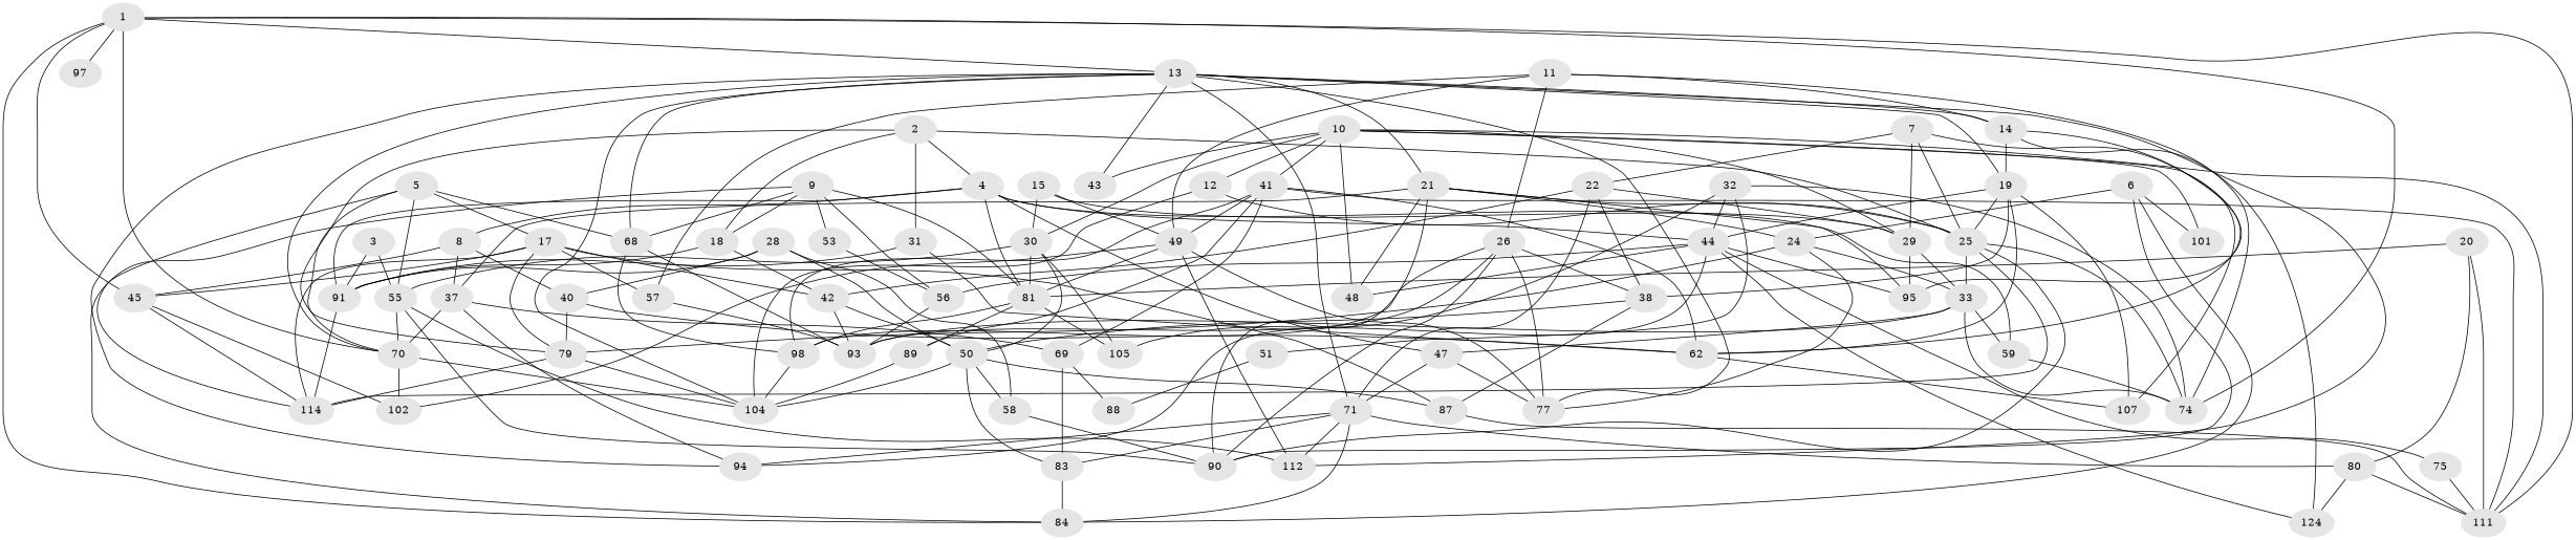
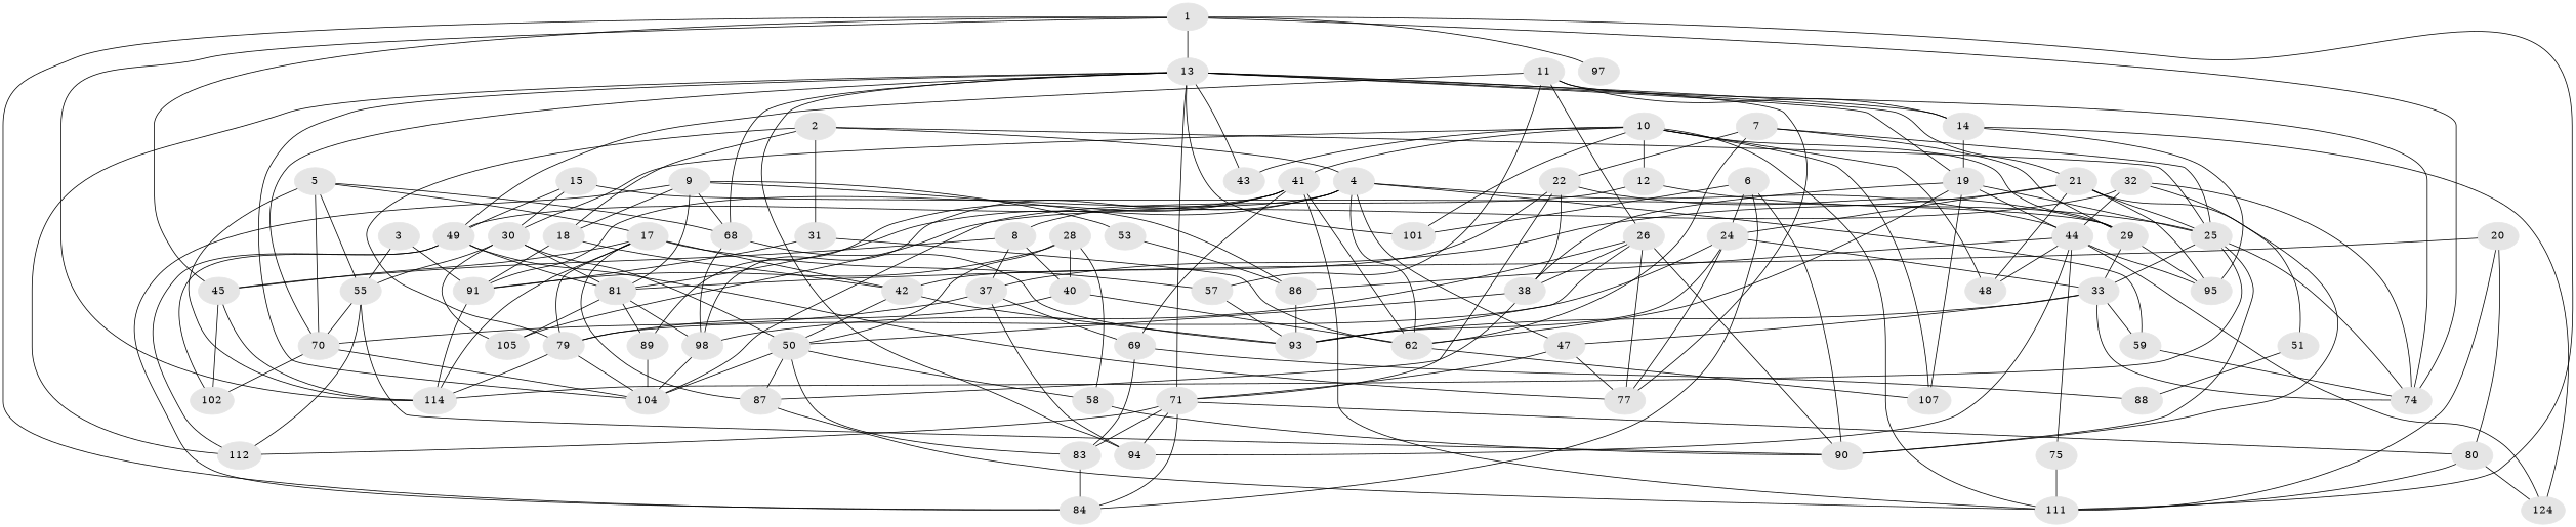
  graph {
    node [color=gray90 style=filled]
    1 [super="+123"]
    13 [super="+121"]
    45 [super="+46"]
    74 [super="+125"]
    84 [super="+109"]
    97
    111 [super="+115"]
    114 [super="+120"]
    68 [super="+73"]
    70 [super="+85"]
    101
    43
    14 [super="+34"]
    104 [super="+117"]
    19 [super="+92"]
    21 [super="+113"]
    71 [super="+110"]
    77 [super="+127"]
    94 [super="+122"]
    112
    102
    2 [super="+76"]
    4 [super="+63"]
    18
    25 [super="+35"]
    31
    79
    91
    8
    44 [super="+60"]
    47
    59 [super="+82"]
    62 [super="+99"]
    81 [super="+129"]
    42
    90 [super="+116"]
    33 [super="+72"]
    55 [super="+66"]
    3
    37 [super="+108"]
    40 [super="+119"]
-   56
+   56 [label=86]
    48
    95 [super="+106"]
    124
    75
    107
    98 [super="+126"]
    105
    89
    5 [super="+16"]
    17 [super="+52"]
    57
    87
    93 [super="+100"]
    24 [super="+27"]
    6
    22 [super="+86"]
    29 [super="+118"]
    38 [super="+65"]
    7
    69
    9 [super="+96"]
    53
    10 [super="+39"]
    12
    30 [super="+78"]
    41 [super="+61"]
    50 [super="+64"]
    49 [super="+103"]
    11 [super="+23"]
    26 [super="+67"]
    80
    83
    15
    20 [super="+128"]
    28 [super="+54"]
    58
    32
    51
    88
    1 -- 13
    1 -- 45
    1 -- 74
    1 -- 84
    1 -- 97
    1 -- 111
-   1 -- 70
+   1 -- 114
    13 -- 68
    13 -- 70
+   13 -- 101
    13 -- 43
    13 -- 14
    13 -- 104
    13 -- 19
    13 -- 21
    13 -- 71
    13 -- 77
    13 -- 94
    13 -- 112
    45 -- 114
    45 -- 102
    68 -- 98
    68 -- 93
    70 -- 104
    70 -- 102
    14 -- 19
    14 -- 95
    14 -- 124
    19 -- 25
    19 -- 44
    19 -- 62
    19 -- 107
    19 -- 38
    21 -- 25
    21 -- 90
    21 -- 37
    21 -- 48
    21 -- 95
    21 -- 24
    71 -- 84
    71 -- 94
    71 -- 112
    71 -- 80
    71 -- 83
    2 -- 4
    2 -- 18
    2 -- 25
    2 -- 31
    2 -- 79
    4 -- 91
    4 -- 8
    4 -- 44
    4 -- 47
    4 -- 59
+   4 -- 62
    4 -- 81
    18 -- 91
    18 -- 42
    25 -- 74
    25 -- 114
    25 -- 90
    25 -- 33
    31 -- 91
    31 -- 62
    79 -- 114
    79 -- 104
    91 -- 114
    8 -- 45
    8 -- 37
    8 -- 40
    44 -- 94
    44 -- 56
    44 -- 48 [weight=2]
    44 -- 95
    44 -- 124
    44 -- 75
    47 -- 71
    47 -- 77
    59 -- 74
    62 -- 107
    81 -- 98
    81 -- 105
    81 -- 89
    42 -- 93
    42 -- 50
    33 -- 74
    33 -- 47
    33 -- 59
    33 -- 93
    55 -- 70
    55 -- 112
    55 -- 90
    3 -- 91
    3 -- 55
    37 -- 70
    37 -- 94
    37 -- 69
    40 -- 79
    40 -- 62
    56 -- 93
    75 -- 111
    98 -- 104
    89 -- 104
    5 -- 114
    5 -- 68
    5 -- 70
    5 -- 55 [weight=2]
    5 -- 17
    17 -- 45
    17 -- 114
    17 -- 79
    17 -- 42
    17 -- 57
    17 -- 87
    57 -- 93
    87 -- 111
    24 -- 77
    24 -- 79
    24 -- 33
+   24 -- 93
    6 -- 84
    6 -- 101
    6 -- 90
    6 -- 24
    22 -- 71
    22 -- 42
    22 -- 29
    22 -- 38
    29 -- 33
    29 -- 95
    38 -- 87
    38 -- 50
    7 -- 25
    7 -- 62
    7 -- 22
    7 -- 29
    69 -- 83
    69 -- 88
    9 -- 84
    9 -- 68
    9 -- 18
    9 -- 81
    9 -- 56
    9 -- 53
    53 -- 56
    10 -- 111
    10 -- 101
    10 -- 43
    10 -- 48
    10 -- 107
    10 -- 29
    10 -- 12
    10 -- 30
    10 -- 41
    12 -- 104
    12 -- 25
    30 -- 81
    30 -- 55
    30 -- 105
    30 -- 50
    41 -- 111
    41 -- 62
    41 -- 98
    41 -- 89
    41 -- 69
    41 -- 49
    50 -- 104
    50 -- 87
    50 -- 83
    50 -- 58
    49 -- 77
    49 -- 112
    49 -- 102
    49 -- 81
    11 -- 74
    11 -- 14
    11 -- 57
    11 -- 49
    11 -- 26
    26 -- 77
    26 -- 90
    26 -- 98
    26 -- 93
    26 -- 38
    80 -- 111
    80 -- 124
    83 -- 84
    15 -- 29
    15 -- 30
    15 -- 49
    20 -- 111
    20 -- 81
    20 -- 80
    28 -- 91
    28 -- 40
    28 -- 50 [weight=2]
    28 -- 58
    58 -- 90
    32 -- 74
    32 -- 44
    32 -- 105
    32 -- 51
    51 -- 88
  }
